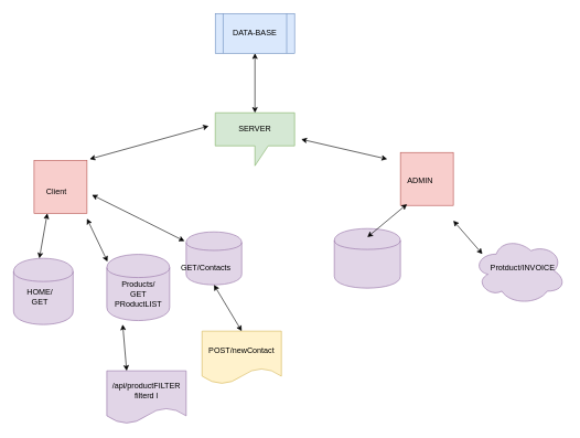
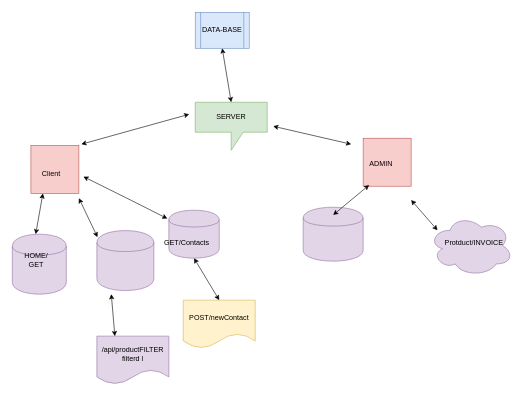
  <mxCell id="0" />
  <mxCell id="1" parent="0" />
  <mxCell id="2" value="" style="shape=cylinder;whiteSpace=wrap;html=1;boundedLbl=1;backgroundOutline=1;fillColor=#e1d5e7;strokeColor=#9673a6;" vertex="1" parent="1"><mxGeometry x="20" y="390" width="90" height="100" as="geometry" /></mxCell>
  <mxCell id="3" value="" style="shape=cylinder;whiteSpace=wrap;html=1;boundedLbl=1;backgroundOutline=1;fillColor=#e1d5e7;strokeColor=#9673a6;" vertex="1" parent="1"><mxGeometry x="161" y="384" width="95" height="100" as="geometry" /></mxCell>
  <mxCell id="4" value="" style="shape=cylinder;whiteSpace=wrap;html=1;boundedLbl=1;backgroundOutline=1;fillColor=#e1d5e7;strokeColor=#9673a6;" vertex="1" parent="1"><mxGeometry x="505" y="345" width="100" height="90" as="geometry" /></mxCell>
- <mxCell id="5" value="HOME/&lt;br&gt;GET" style="text;html=1;strokeColor=none;fillColor=none;align=center;verticalAlign=middle;whiteSpace=wrap;rounded=0;" vertex="1" parent="1"><mxGeometry x="35" y="434" width="50" height="30" as="geometry" /></mxCell>
- <mxCell id="6" value="Products/&lt;br&gt;GET&lt;br&gt;PRoductLIST&lt;br&gt;" style="text;html=1;strokeColor=none;fillColor=none;align=center;verticalAlign=middle;whiteSpace=wrap;rounded=0;" vertex="1" parent="1"><mxGeometry x="188.5" y="434" width="40" height="20" as="geometry" /></mxCell>
+ <mxCell id="5" value="HOME/&lt;br&gt;GET" style="text;html=1;strokeColor=none;fillColor=none;align=center;verticalAlign=middle;whiteSpace=wrap;rounded=0;" vertex="1" parent="1"><mxGeometry x="35" y="419" width="50" height="30" as="geometry" /></mxCell>
  <mxCell id="7" value="SERVER" style="shape=callout;whiteSpace=wrap;html=1;perimeter=calloutPerimeter;fillColor=#d5e8d4;strokeColor=#82b366;" vertex="1" parent="1"><mxGeometry x="325" y="170" width="120" height="80" as="geometry" /></mxCell>
  <mxCell id="8" value="" style="whiteSpace=wrap;html=1;aspect=fixed;fillColor=#f8cecc;strokeColor=#b85450;" vertex="1" parent="1"><mxGeometry x="51" y="242" width="80" height="80" as="geometry" /></mxCell>
  <mxCell id="9" value="" style="whiteSpace=wrap;html=1;aspect=fixed;fillColor=#f8cecc;strokeColor=#b85450;" vertex="1" parent="1"><mxGeometry x="605" y="230" width="80" height="80" as="geometry" /></mxCell>
  <mxCell id="10" value="Client" style="text;html=1;strokeColor=none;fillColor=none;align=center;verticalAlign=middle;whiteSpace=wrap;rounded=0;" vertex="1" parent="1"><mxGeometry x="65" y="280" width="40" height="20" as="geometry" /></mxCell>
  <mxCell id="11" value="ADMIN" style="text;html=1;strokeColor=none;fillColor=none;align=center;verticalAlign=middle;whiteSpace=wrap;rounded=0;" vertex="1" parent="1"><mxGeometry x="615" y="262" width="40" height="20" as="geometry" /></mxCell>
- <mxCell id="12" value="DATA-BASE" style="shape=process;whiteSpace=wrap;html=1;backgroundOutline=1;fillColor=#dae8fc;strokeColor=#6c8ebf;" vertex="1" parent="1"><mxGeometry x="325" y="20" width="120" height="60" as="geometry" /></mxCell>
+ <mxCell id="12" value="DATA-BASE" style="shape=process;whiteSpace=wrap;html=1;backgroundOutline=1;fillColor=#dae8fc;strokeColor=#6c8ebf;" vertex="1" parent="1"><mxGeometry x="325" y="20" width="90" height="60" as="geometry" /></mxCell>
  <mxCell id="13" value="" style="endArrow=classic;startArrow=classic;html=1;exitX=0.433;exitY=0;exitDx=0;exitDy=0;exitPerimeter=0;entryX=0.25;entryY=1;entryDx=0;entryDy=0;" edge="1" parent="1" source="2" target="8"><mxGeometry width="50" height="50" relative="1" as="geometry"><mxPoint x="41" y="380" as="sourcePoint" /><mxPoint x="91" y="330" as="targetPoint" /><Array as="points" /></mxGeometry></mxCell>
  <mxCell id="14" value="" style="endArrow=classic;startArrow=classic;html=1;entryX=0.5;entryY=1;entryDx=0;entryDy=0;exitX=0.5;exitY=0;exitDx=0;exitDy=0;exitPerimeter=0;" edge="1" parent="1" source="7" target="12"><mxGeometry width="50" height="50" relative="1" as="geometry"><mxPoint x="375" y="150" as="sourcePoint" /><mxPoint x="425" y="100" as="targetPoint" /></mxGeometry></mxCell>
  <mxCell id="15" value="" style="endArrow=classic;startArrow=classic;html=1;exitX=0.011;exitY=0.11;exitDx=0;exitDy=0;exitPerimeter=0;" edge="1" parent="1" source="3"><mxGeometry width="50" height="50" relative="1" as="geometry"><mxPoint x="131" y="390" as="sourcePoint" /><mxPoint x="131" y="330" as="targetPoint" /></mxGeometry></mxCell>
  <mxCell id="16" value="" style="endArrow=classic;startArrow=classic;html=1;" edge="1" parent="1"><mxGeometry width="50" height="50" relative="1" as="geometry"><mxPoint x="135" y="240" as="sourcePoint" /><mxPoint x="315" y="190" as="targetPoint" /></mxGeometry></mxCell>
  <mxCell id="17" value="" style="shape=document;whiteSpace=wrap;html=1;boundedLbl=1;fillColor=#e1d5e7;strokeColor=#9673a6;" vertex="1" parent="1"><mxGeometry x="161" y="560" width="120" height="80" as="geometry" /></mxCell>
  <mxCell id="18" value="" style="endArrow=classic;startArrow=classic;html=1;exitX=0.25;exitY=0;exitDx=0;exitDy=0;" edge="1" parent="1" source="17"><mxGeometry width="50" height="50" relative="1" as="geometry"><mxPoint x="183.5" y="544" as="sourcePoint" /><mxPoint x="185" y="490" as="targetPoint" /></mxGeometry></mxCell>
  <mxCell id="19" value="/api/productFILTER&lt;br&gt;filterd l" style="text;html=1;strokeColor=none;fillColor=none;align=center;verticalAlign=middle;whiteSpace=wrap;rounded=0;" vertex="1" parent="1"><mxGeometry x="201" y="580" width="40" height="20" as="geometry" /></mxCell>
  <mxCell id="20" value="" style="endArrow=classic;startArrow=classic;html=1;" edge="1" parent="1"><mxGeometry width="50" height="50" relative="1" as="geometry"><mxPoint x="585" y="240" as="sourcePoint" /><mxPoint x="455" y="210" as="targetPoint" /></mxGeometry></mxCell>
  <mxCell id="21" value="" style="shape=cylinder;whiteSpace=wrap;html=1;boundedLbl=1;backgroundOutline=1;fillColor=#e1d5e7;strokeColor=#9673a6;" vertex="1" parent="1"><mxGeometry x="281" y="350" width="84" height="80" as="geometry" /></mxCell>
  <mxCell id="22" value="" style="endArrow=classic;startArrow=classic;html=1;" edge="1" parent="1"><mxGeometry width="50" height="50" relative="1" as="geometry"><mxPoint x="138.5" y="294" as="sourcePoint" /><mxPoint x="278.5" y="364" as="targetPoint" /><Array as="points"><mxPoint x="219" y="334" /></Array></mxGeometry></mxCell>
  <mxCell id="23" value="GET/Contacts&lt;br&gt;" style="text;html=1;strokeColor=none;fillColor=none;align=center;verticalAlign=middle;whiteSpace=wrap;rounded=0;" vertex="1" parent="1"><mxGeometry x="292" y="385" width="38" height="40" as="geometry" /></mxCell>
  <mxCell id="24" value="" style="shape=document;whiteSpace=wrap;html=1;boundedLbl=1;fillColor=#fff2cc;strokeColor=#d6b656;" vertex="1" parent="1"><mxGeometry x="305" y="500" width="120" height="80" as="geometry" /></mxCell>
  <mxCell id="25" value="" style="endArrow=classic;startArrow=classic;html=1;entryX=0.5;entryY=1;entryDx=0;entryDy=0;exitX=0.5;exitY=0;exitDx=0;exitDy=0;" edge="1" parent="1" source="24" target="21"><mxGeometry width="50" height="50" relative="1" as="geometry"><mxPoint x="326" y="490" as="sourcePoint" /><mxPoint x="376" y="440" as="targetPoint" /></mxGeometry></mxCell>
  <mxCell id="26" value="POST/newContact&lt;br&gt;" style="text;html=1;strokeColor=none;fillColor=none;align=center;verticalAlign=middle;whiteSpace=wrap;rounded=0;" vertex="1" parent="1"><mxGeometry x="345" y="519" width="40" height="20" as="geometry" /></mxCell>
  <mxCell id="27" value="" style="ellipse;shape=cloud;whiteSpace=wrap;html=1;fillColor=#e1d5e7;strokeColor=#9673a6;" vertex="1" parent="1"><mxGeometry x="715" y="358" width="140" height="102" as="geometry" /></mxCell>
  <mxCell id="28" value="" style="endArrow=classic;startArrow=classic;html=1;exitX=0.1;exitY=0.25;exitDx=0;exitDy=0;exitPerimeter=0;" edge="1" parent="1" source="27"><mxGeometry width="50" height="50" relative="1" as="geometry"><mxPoint x="695" y="383" as="sourcePoint" /><mxPoint x="685" y="333" as="targetPoint" /></mxGeometry></mxCell>
  <mxCell id="29" value="Protduct/INVOICE" style="text;html=1;strokeColor=none;fillColor=none;align=center;verticalAlign=middle;whiteSpace=wrap;rounded=0;" vertex="1" parent="1"><mxGeometry x="765" y="388" width="50" height="32" as="geometry" /></mxCell>
  <mxCell id="30" value="" style="endArrow=classic;startArrow=classic;html=1;" edge="1" parent="1"><mxGeometry width="50" height="50" relative="1" as="geometry"><mxPoint x="555" y="358" as="sourcePoint" /><mxPoint x="615" y="308" as="targetPoint" /></mxGeometry></mxCell>
